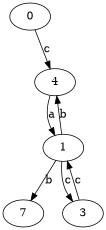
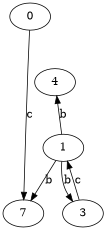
  strict digraph {
    0
    7
    1
    3
    4
-   0 -> 4 [label=c]
+   0 -> 7 [label=c]
    1 -> 7 [label=b]
-   1 -> 3 [label=c]
+   1 -> 3 [label=b]
    1 -> 4 [label=b]
    3 -> 1 [label=c]
-   4 -> 1 [label=a]
  }
